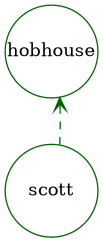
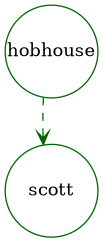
  digraph {
    node [fillcolor=white fixedsize=true shape=circle style=filled color=darkgreen]
    hobhouse [height=1 width=1]
    scott [height=1 width=1]
-   scott -> hobhouse [arrowhead=vee color=darkgreen penwidth=1 style=dashed]
+   hobhouse -> scott [arrowhead=vee color=darkgreen penwidth=1 style=dashed]
  }
